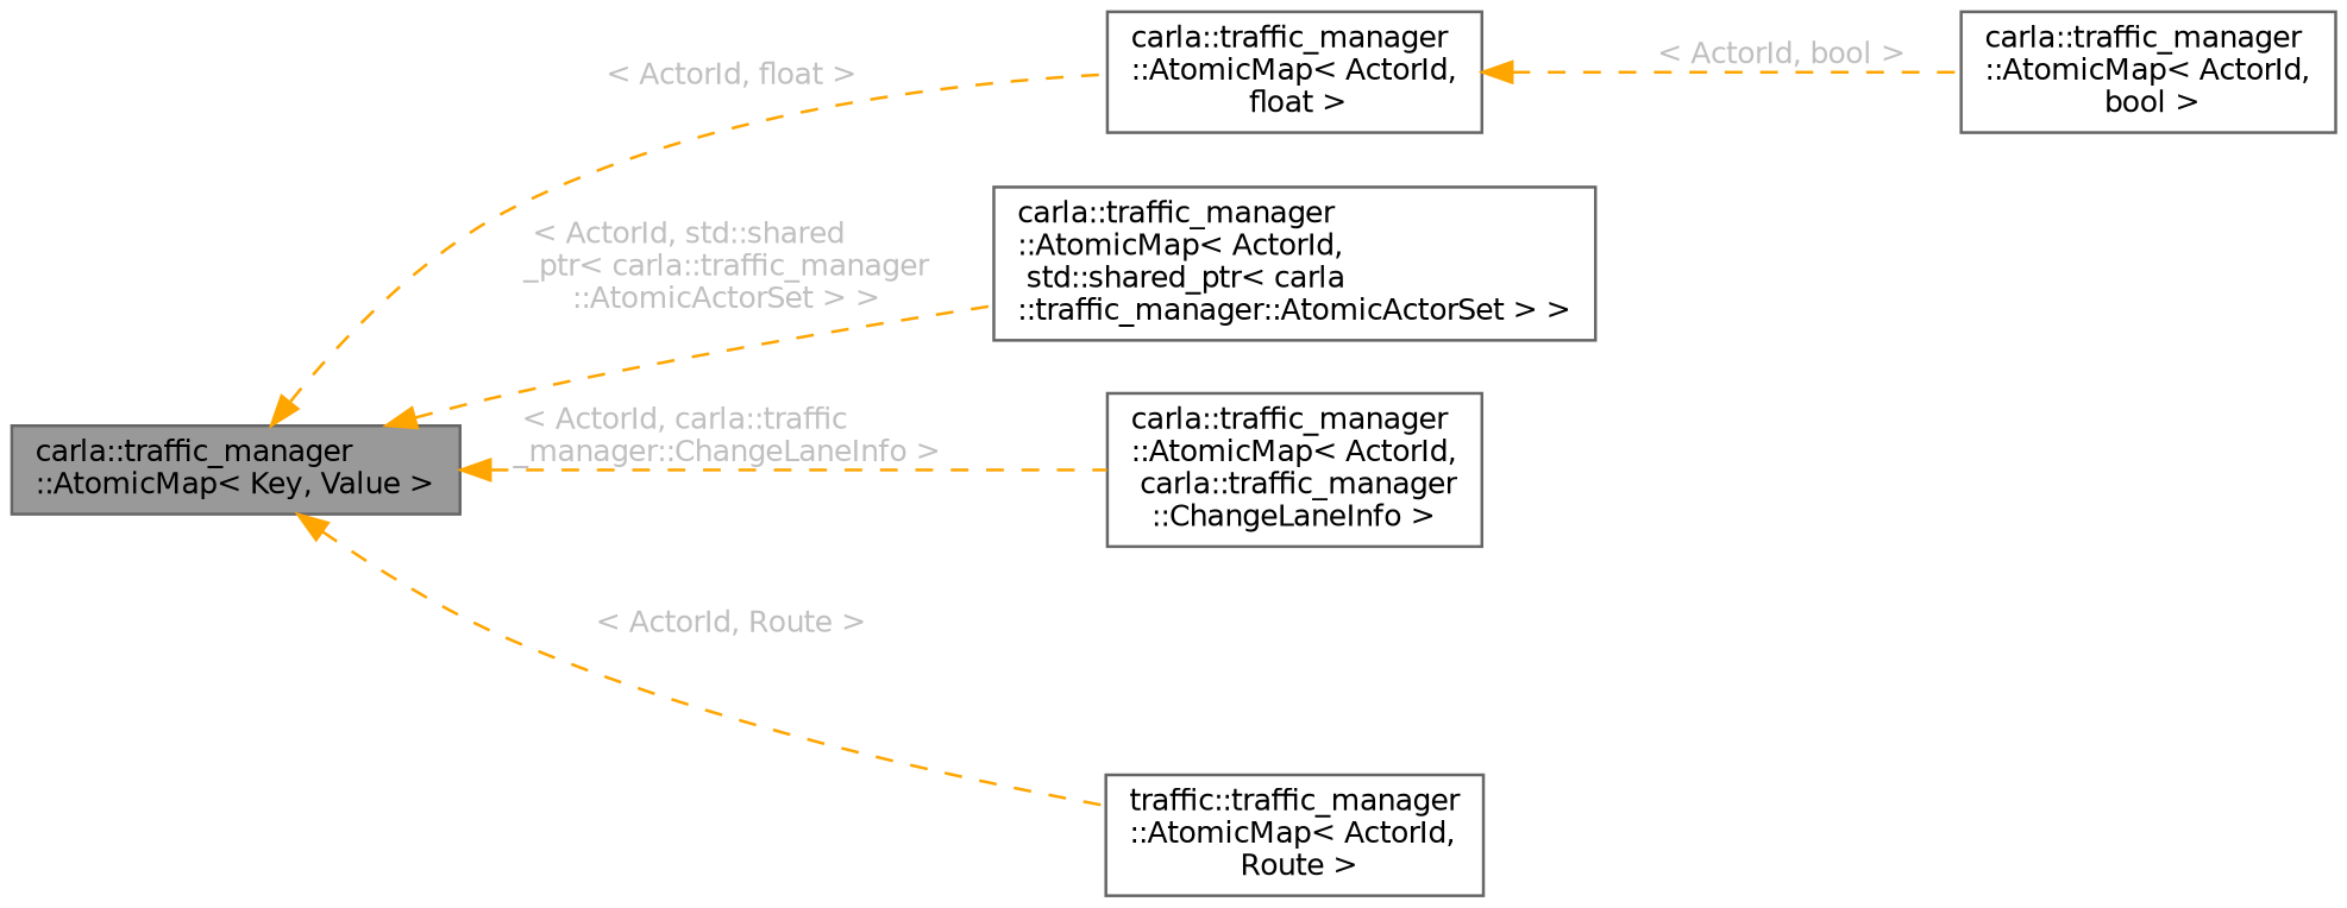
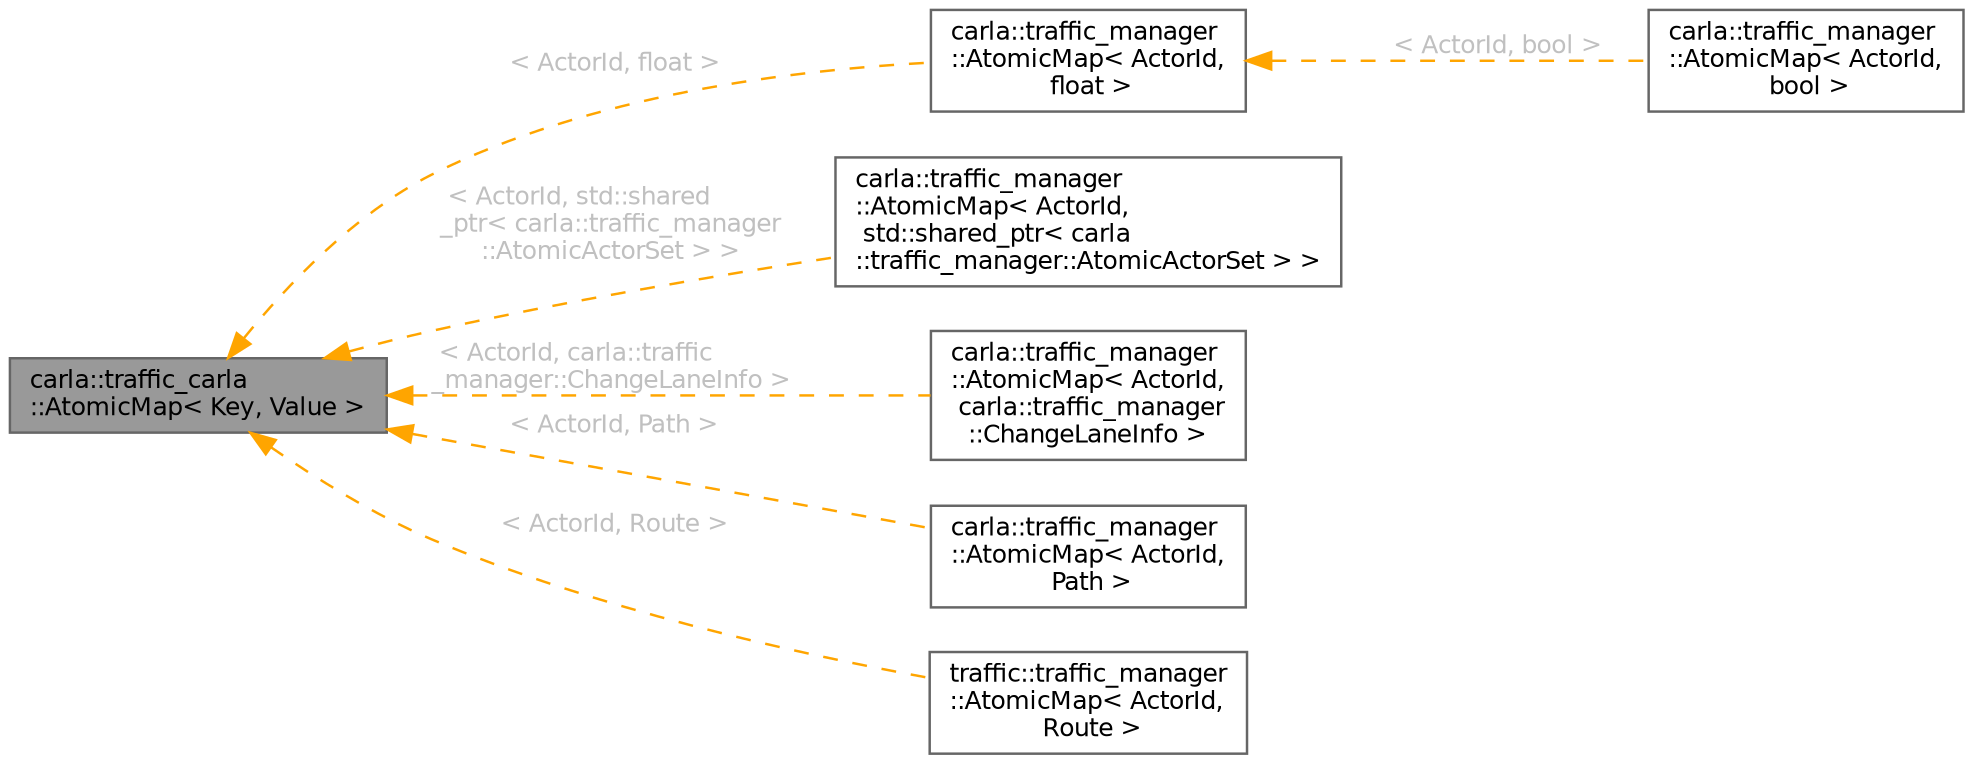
  digraph {
    rankdir=LR
    node [color=gray40 fillcolor=white fontname=Helvetica fontsize=10 shape=box style=filled]
    edge [color=orange dir=back fontcolor=grey fontname=Helvetica fontsize=10 labelfontname=Helvetica labelfontsize=10 style=dashed]
-   n1 [fillcolor=grey60 fontcolor=black height=0.2 label="carla::traffic_manager\l::AtomicMap\< Key, Value \>" width=0.4]
+   n1 [fillcolor=grey60 fontcolor=black height=0.2 label="carla::traffic_carla\l::AtomicMap\< Key, Value \>" width=0.4]
    n2 [height=0.2 label="carla::traffic_manager\l::AtomicMap\< ActorId,\l float \>" width=0.4]
    n3 [height=0.2 label="carla::traffic_manager\l::AtomicMap\< ActorId,\l std::shared_ptr\< carla\l::traffic_manager::AtomicActorSet \> \>" width=0.4]
    n4 [height=0.2 label="carla::traffic_manager\l::AtomicMap\< ActorId,\l carla::traffic_manager\l::ChangeLaneInfo \>" width=0.4]
+   n5 [height=0.2 label="carla::traffic_manager\l::AtomicMap\< ActorId,\l Path \>" width=0.4]
    n6 [height=0.2 label="traffic::traffic_manager\l::AtomicMap\< ActorId,\l Route \>" width=0.4]
    n7 [height=0.2 label="carla::traffic_manager\l::AtomicMap\< ActorId,\l bool \>" width=0.4]
    n1 -> n2 [label=" \< ActorId, float \>"]
    n1 -> n3 [label=" \< ActorId, std::shared\l_ptr\< carla::traffic_manager\l::AtomicActorSet \> \>"]
    n1 -> n4 [label=" \< ActorId, carla::traffic\l_manager::ChangeLaneInfo \>"]
+   n1 -> n5 [label=" \< ActorId, Path \>"]
    n1 -> n6 [label=" \< ActorId, Route \>"]
    n2 -> n7 [label=" \< ActorId, bool \>"]
  }
